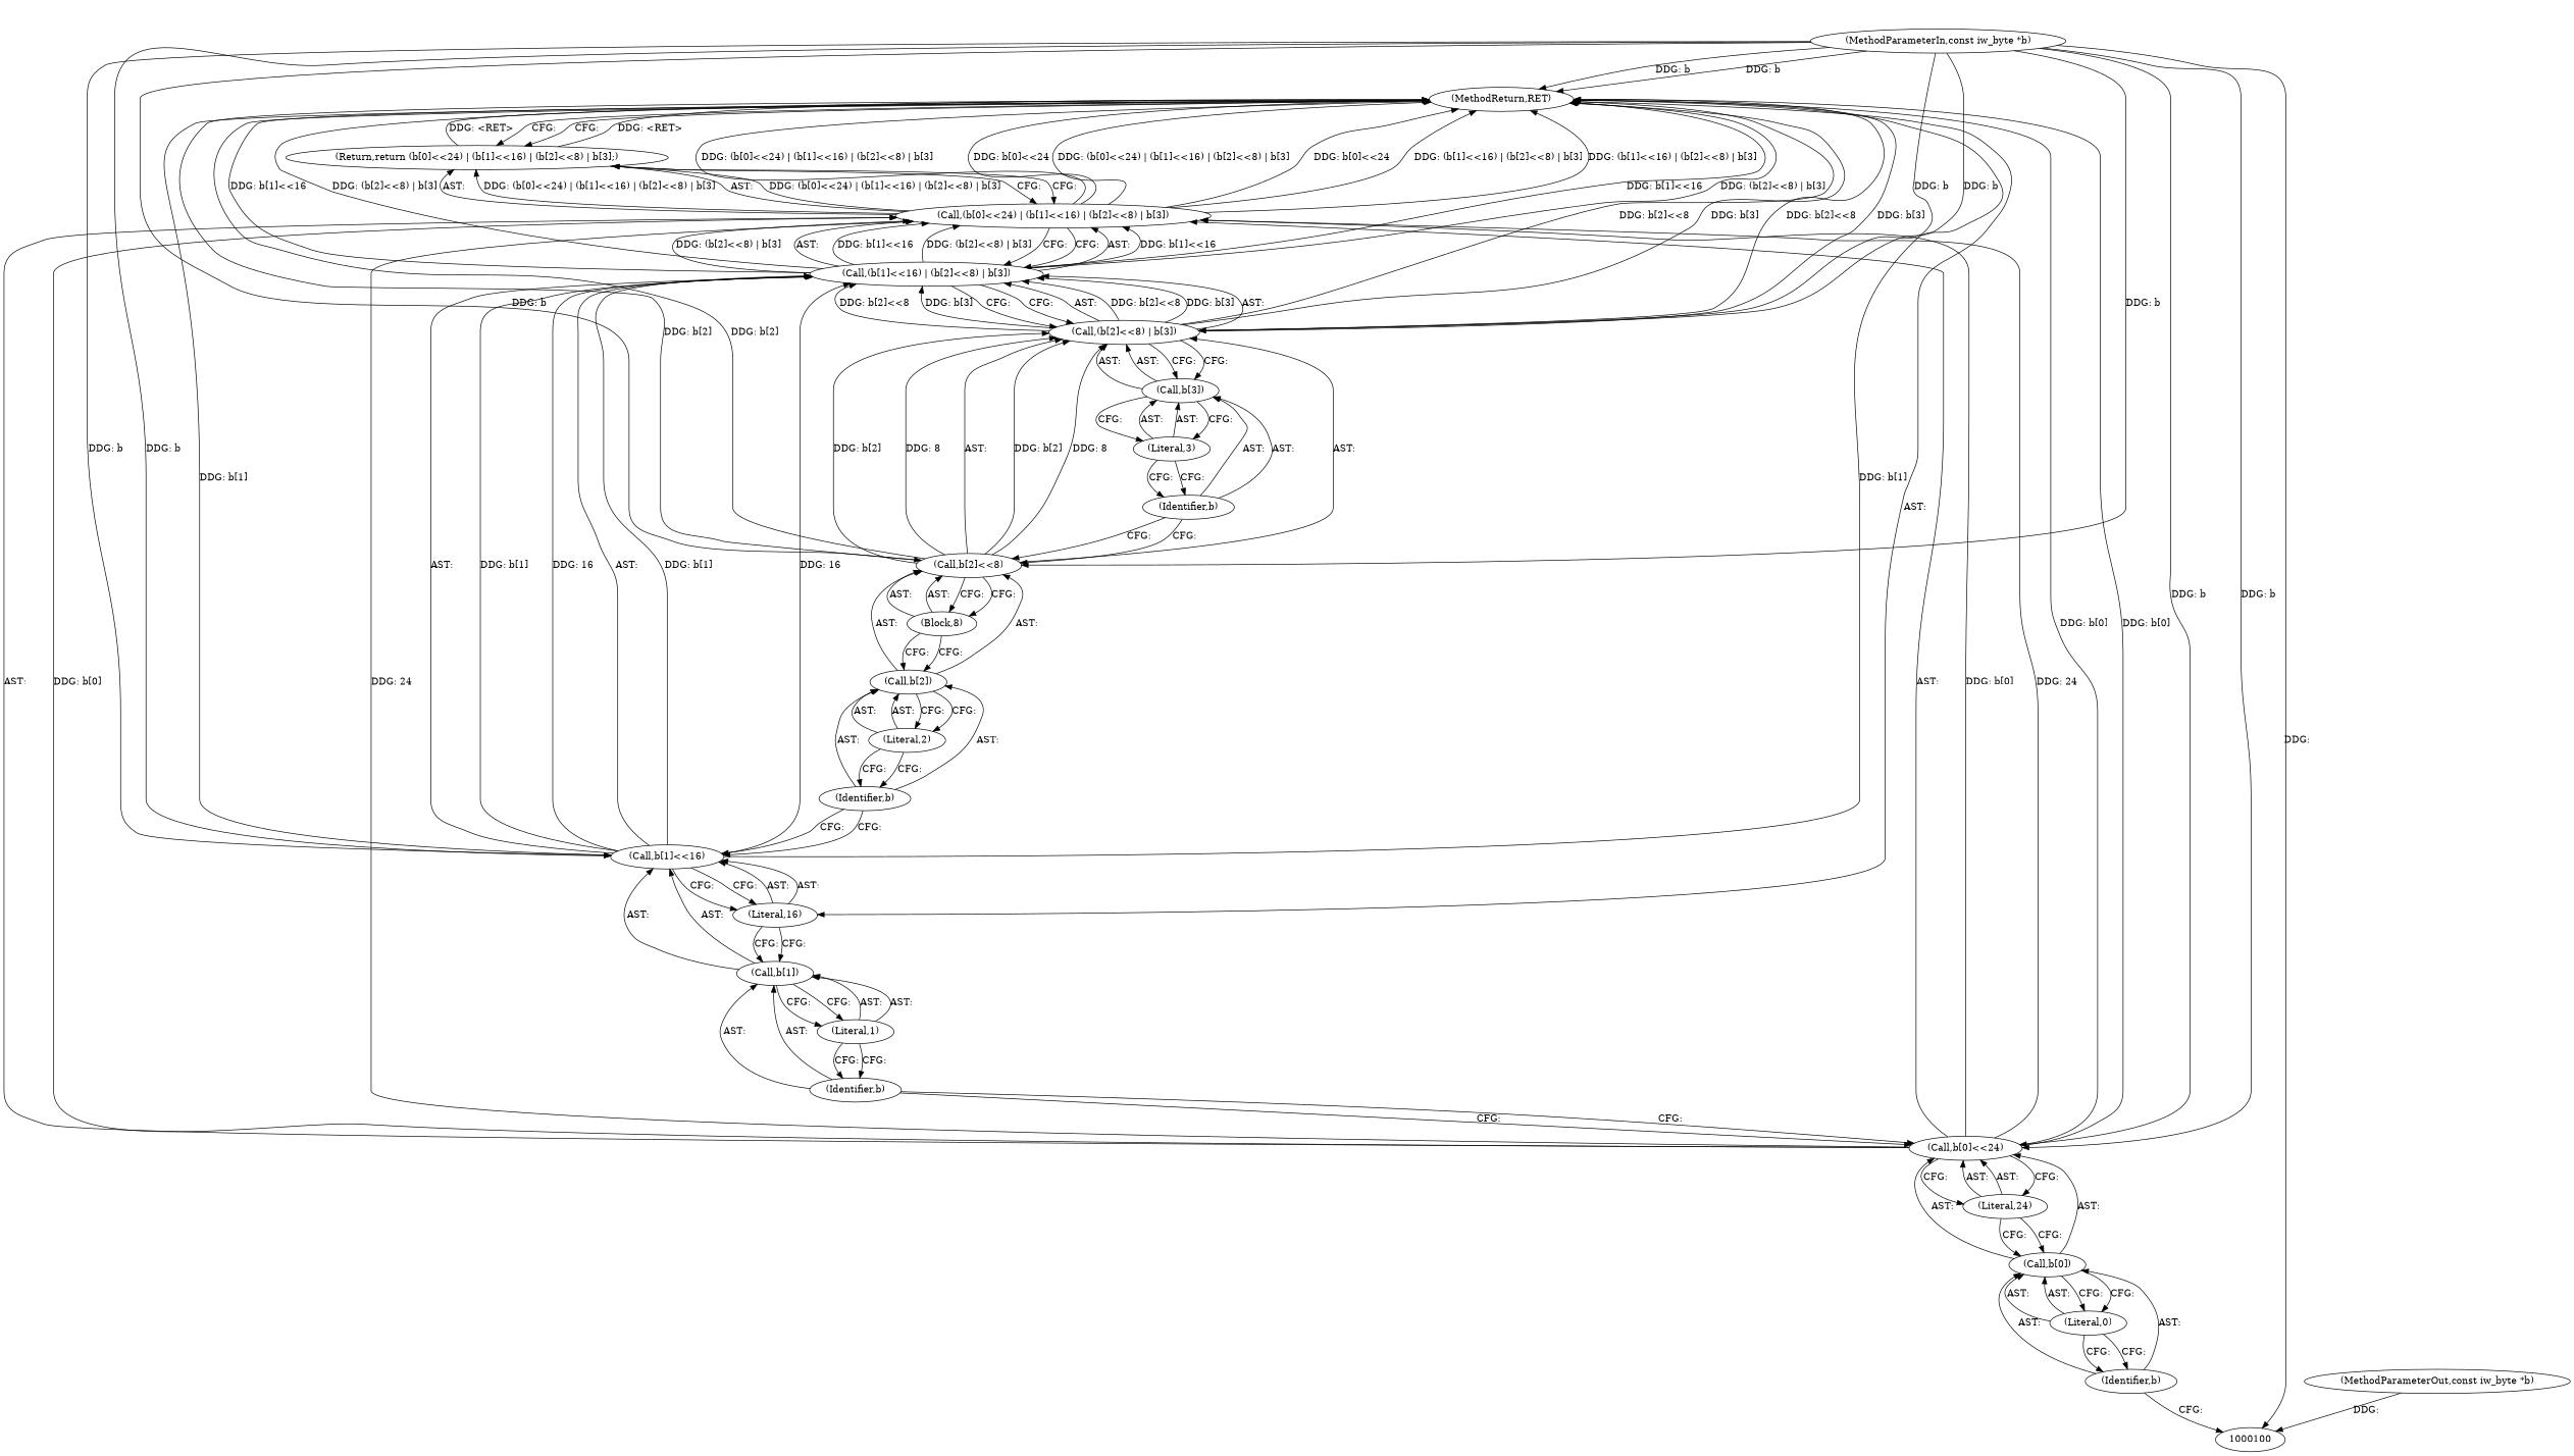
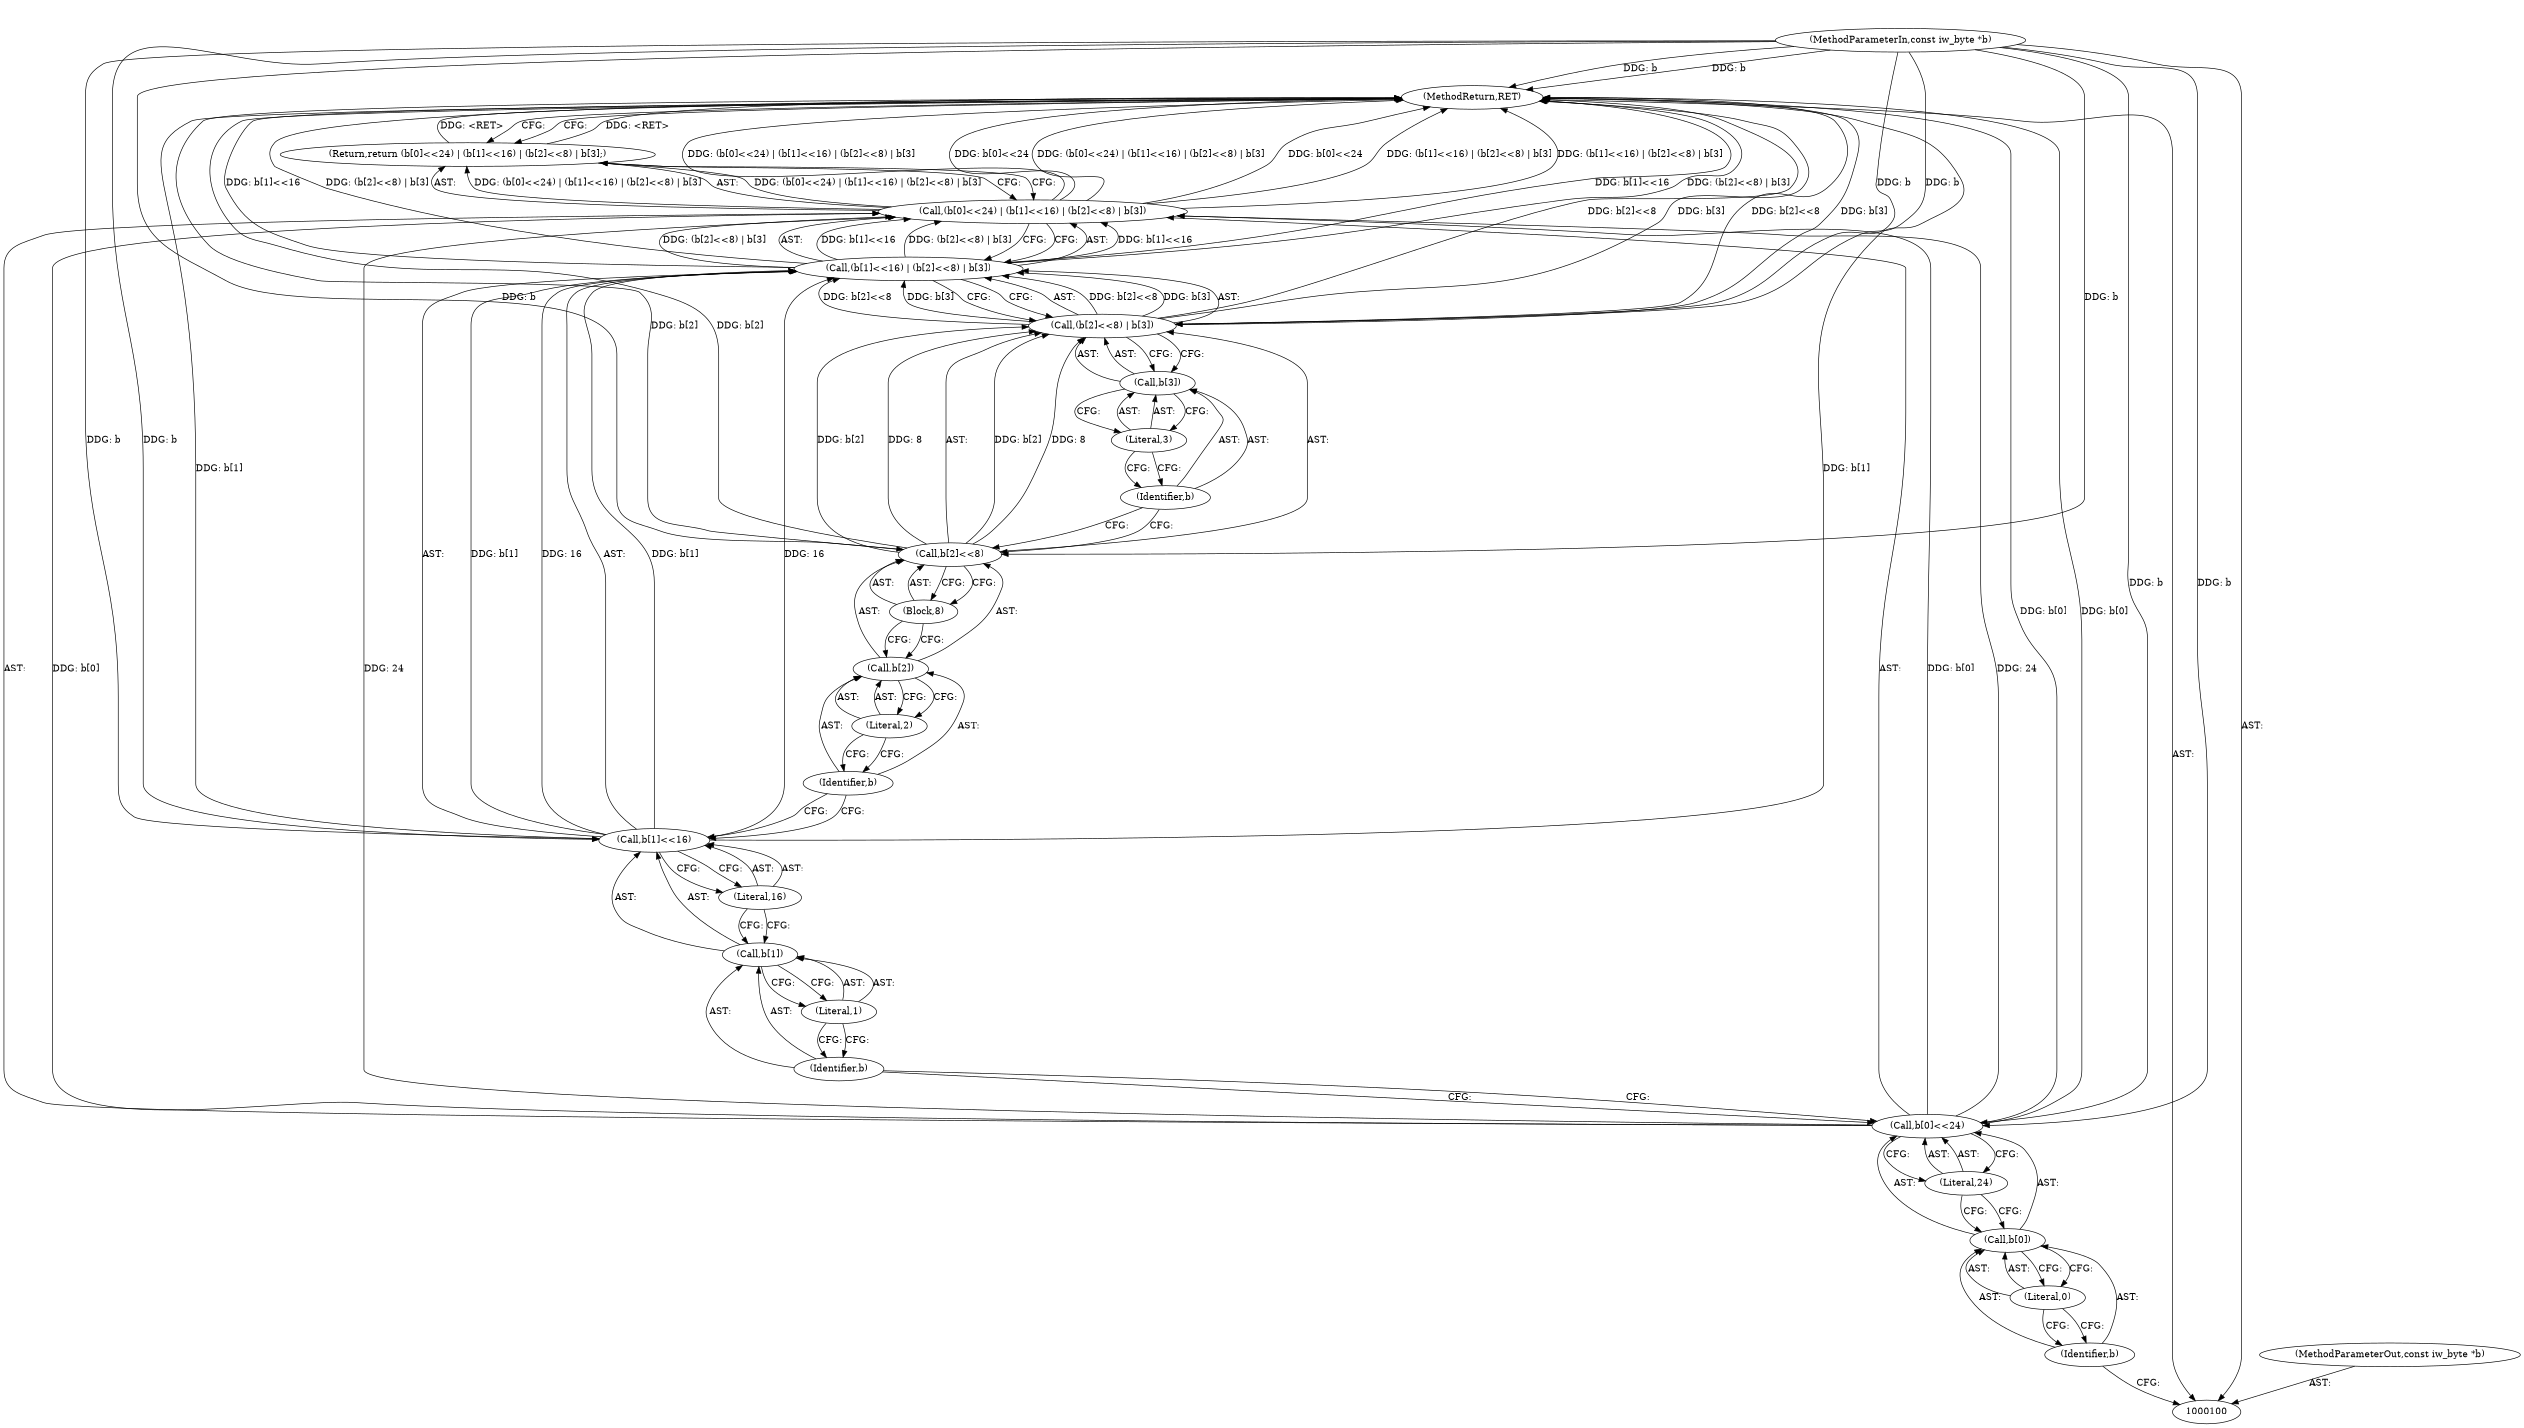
  digraph {
    n1 [label="(MethodReturn,RET)"]
    n2 [label="(Return,return (b[0]<<24) | (b[1]<<16) | (b[2]<<8) | b[3];)"]
    1000100
    n4 [label="(Call,(b[0]<<24) | (b[1]<<16) | (b[2]<<8) | b[3])"]
    n5 [label="(MethodParameterIn,const iw_byte *b)"]
    n6 [label="(Call,b[1]<<16)"]
    n7 [label="(Call,(b[2]<<8) | b[3])"]
    n8 [label="(Call,b[2]<<8)"]
    n9 [label="(Call,b[0]<<24)"]
    n10 [label="(Call,(b[1]<<16) | (b[2]<<8) | b[3])"]
    n11 [label="(Literal,16)"]
    n12 [label="(Call,b[3])"]
    n13 [label="(Block,8)"]
    n14 [label="(Literal,24)"]
    n15 [label="(MethodParameterOut,const iw_byte *b)"]
    n16 [label="(Literal,0)"]
    n17 [label="(Call,b[0])"]
    n18 [label="(Identifier,b)"]
    n19 [label="(Call,b[1])"]
    n20 [label="(Literal,1)"]
    n21 [label="(Identifier,b)"]
    n22 [label="(Literal,3)"]
    n23 [label="(Call,b[2])"]
    n24 [label="(Literal,2)"]
    n25 [label="(Identifier,b)"]
    n26 [label="(Identifier,b)"]
    n1 -> n2 [label="CFG: "]
    n1 -> n2 [label="CFG: "]
-   n1 -> n11 [label="AST: "]
+   n1 -> 1000100 [label="AST: "]
    n2 -> n1 [label="DDG: <RET>"]
    n2 -> n1 [label="DDG: <RET>"]
    n2 -> n4 [label="CFG: "]
    n2 -> n4 [label="CFG: "]
    n4 -> n1 [label="DDG: (b[0]<<24) | (b[1]<<16) | (b[2]<<8) | b[3]"]
    n4 -> n1 [label="DDG: b[0]<<24"]
    n4 -> n1 [label="DDG: (b[1]<<16) | (b[2]<<8) | b[3]"]
    n4 -> n1 [label="DDG: (b[0]<<24) | (b[1]<<16) | (b[2]<<8) | b[3]"]
    n4 -> n1 [label="DDG: b[0]<<24"]
    n4 -> n1 [label="DDG: (b[1]<<16) | (b[2]<<8) | b[3]"]
    n4 -> n2 [label="AST: "]
    n4 -> n2 [label="DDG: (b[0]<<24) | (b[1]<<16) | (b[2]<<8) | b[3]"]
    n4 -> n2 [label="AST: "]
    n4 -> n2 [label="DDG: (b[0]<<24) | (b[1]<<16) | (b[2]<<8) | b[3]"]
    n4 -> n10 [label="CFG: "]
    n4 -> n10 [label="CFG: "]
    n5 -> n1 [label="DDG: b"]
    n5 -> n1 [label="DDG: b"]
-   n5 -> 1000100 [label="DDG: "]
+   n5 -> 1000100 [label="AST: "]
    n5 -> n6 [label="DDG: b"]
    n5 -> n6 [label="DDG: b"]
    n5 -> n7 [label="DDG: b"]
    n5 -> n7 [label="DDG: b"]
    n5 -> n8 [label="DDG: b"]
    n5 -> n8 [label="DDG: b"]
    n5 -> n9 [label="DDG: b"]
    n5 -> n9 [label="DDG: b"]
    n6 -> n1 [label="DDG: b[1]"]
    n6 -> n1 [label="DDG: b[1]"]
    n6 -> n10 [label="AST: "]
    n6 -> n10 [label="DDG: b[1]"]
    n6 -> n10 [label="DDG: 16"]
    n6 -> n10 [label="AST: "]
    n6 -> n10 [label="DDG: b[1]"]
    n6 -> n10 [label="DDG: 16"]
    n6 -> n11 [label="CFG: "]
    n6 -> n11 [label="CFG: "]
    n7 -> n1 [label="DDG: b[2]<<8"]
    n7 -> n1 [label="DDG: b[3]"]
    n7 -> n1 [label="DDG: b[2]<<8"]
    n7 -> n1 [label="DDG: b[3]"]
    n7 -> n10 [label="AST: "]
    n7 -> n10 [label="DDG: b[2]<<8"]
    n7 -> n10 [label="DDG: b[3]"]
    n7 -> n10 [label="AST: "]
    n7 -> n10 [label="DDG: b[2]<<8"]
    n7 -> n10 [label="DDG: b[3]"]
    n7 -> n12 [label="CFG: "]
    n7 -> n12 [label="CFG: "]
    n8 -> n1 [label="DDG: b[2]"]
    n8 -> n1 [label="DDG: b[2]"]
    n8 -> n7 [label="AST: "]
    n8 -> n7 [label="DDG: b[2]"]
    n8 -> n7 [label="DDG: 8"]
    n8 -> n7 [label="AST: "]
    n8 -> n7 [label="DDG: b[2]"]
    n8 -> n7 [label="DDG: 8"]
    n8 -> n13 [label="CFG: "]
    n8 -> n13 [label="CFG: "]
    n9 -> n1 [label="DDG: b[0]"]
    n9 -> n1 [label="DDG: b[0]"]
    n9 -> n4 [label="AST: "]
    n9 -> n4 [label="DDG: b[0]"]
    n9 -> n4 [label="DDG: 24"]
    n9 -> n4 [label="AST: "]
    n9 -> n4 [label="DDG: b[0]"]
    n9 -> n4 [label="DDG: 24"]
    n9 -> n14 [label="CFG: "]
    n9 -> n14 [label="CFG: "]
    n10 -> n1 [label="DDG: b[1]<<16"]
    n10 -> n1 [label="DDG: (b[2]<<8) | b[3]"]
    n10 -> n1 [label="DDG: b[1]<<16"]
    n10 -> n1 [label="DDG: (b[2]<<8) | b[3]"]
    n10 -> n4 [label="AST: "]
    n10 -> n4 [label="DDG: b[1]<<16"]
    n10 -> n4 [label="DDG: (b[2]<<8) | b[3]"]
    n10 -> n4 [label="AST: "]
    n10 -> n4 [label="DDG: b[1]<<16"]
    n10 -> n4 [label="DDG: (b[2]<<8) | b[3]"]
    n10 -> n7 [label="CFG: "]
    n10 -> n7 [label="CFG: "]
    n11 -> n6 [label="AST: "]
    n11 -> n6 [label="AST: "]
    n11 -> n19 [label="CFG: "]
    n11 -> n19 [label="CFG: "]
    n12 -> n7 [label="AST: "]
    n12 -> n7 [label="AST: "]
    n12 -> n22 [label="CFG: "]
    n12 -> n22 [label="CFG: "]
    n13 -> n8 [label="AST: "]
    n13 -> n8 [label="AST: "]
    n13 -> n23 [label="CFG: "]
    n13 -> n23 [label="CFG: "]
    n14 -> n9 [label="AST: "]
    n14 -> n9 [label="AST: "]
    n14 -> n17 [label="CFG: "]
    n14 -> n17 [label="CFG: "]
-   n15 -> 1000100 [label="DDG: "]
+   n15 -> 1000100 [label="AST: "]
    n16 -> n17 [label="AST: "]
    n16 -> n17 [label="AST: "]
    n16 -> n18 [label="CFG: "]
    n16 -> n18 [label="CFG: "]
    n17 -> n9 [label="AST: "]
    n17 -> n9 [label="AST: "]
    n17 -> n16 [label="CFG: "]
    n17 -> n16 [label="CFG: "]
    n18 -> 1000100 [label="CFG: "]
    n18 -> n17 [label="AST: "]
    n18 -> n17 [label="AST: "]
    n19 -> n6 [label="AST: "]
    n19 -> n6 [label="AST: "]
    n19 -> n20 [label="CFG: "]
    n19 -> n20 [label="CFG: "]
    n20 -> n19 [label="AST: "]
    n20 -> n19 [label="AST: "]
    n20 -> n21 [label="CFG: "]
    n20 -> n21 [label="CFG: "]
    n21 -> n9 [label="CFG: "]
    n21 -> n9 [label="CFG: "]
    n21 -> n19 [label="AST: "]
    n21 -> n19 [label="AST: "]
    n22 -> n12 [label="AST: "]
    n22 -> n12 [label="AST: "]
    n22 -> n26 [label="CFG: "]
    n22 -> n26 [label="CFG: "]
    n23 -> n8 [label="AST: "]
    n23 -> n8 [label="AST: "]
    n23 -> n24 [label="CFG: "]
    n23 -> n24 [label="CFG: "]
    n24 -> n23 [label="AST: "]
    n24 -> n23 [label="AST: "]
    n24 -> n25 [label="CFG: "]
    n24 -> n25 [label="CFG: "]
    n25 -> n6 [label="CFG: "]
    n25 -> n6 [label="CFG: "]
    n25 -> n23 [label="AST: "]
    n25 -> n23 [label="AST: "]
    n26 -> n8 [label="CFG: "]
    n26 -> n8 [label="CFG: "]
    n26 -> n12 [label="AST: "]
    n26 -> n12 [label="AST: "]
  }
